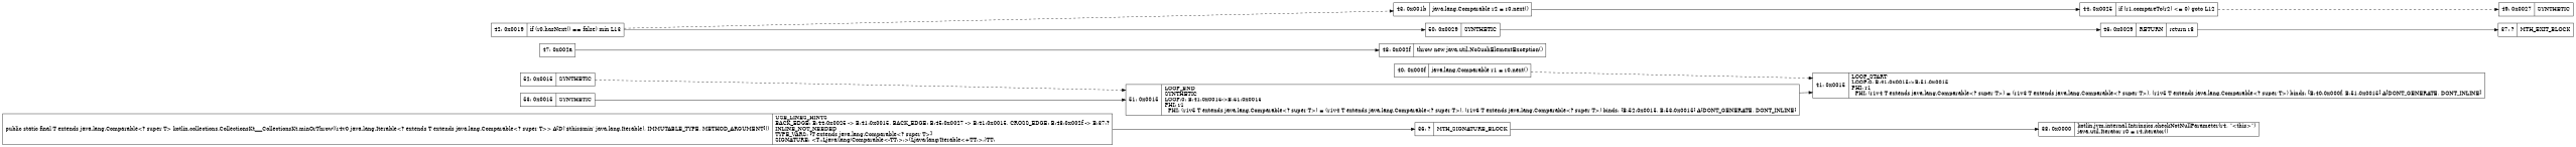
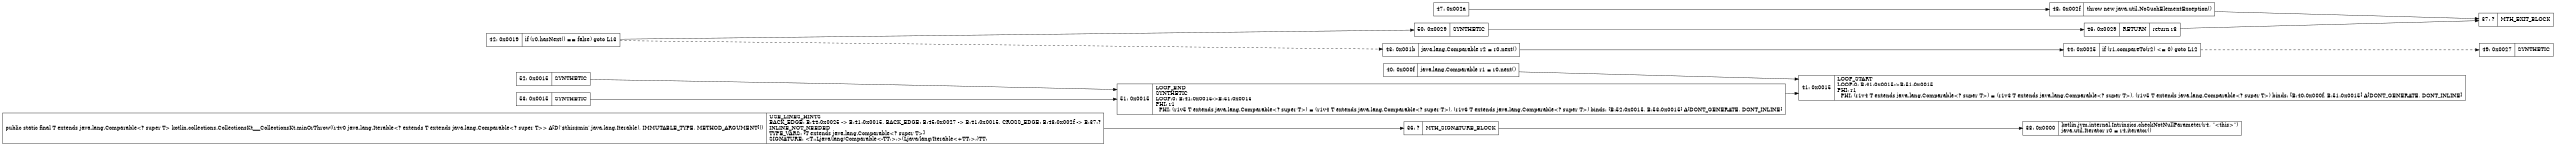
  digraph {
    rankdir=LR
    node [shape=record]
    n1 [label="{36\:\ ?|MTH_SIGNATURE_BLOCK\l}"]
    n2 [label="{38\:\ 0x0000|kotlin.jvm.internal.Intrinsics.checkNotNullParameter(r4, \"\<this\>\")\ljava.util.Iterator r0 = r4.iterator()\l}"]
    n3 [label="{40\:\ 0x000f|java.lang.Comparable r1 = r0.next()\l}"]
    n4 [label="{41\:\ 0x0015|LOOP_START\lLOOP:0: B:41:0x0015\-\>B:51:0x0015\lPHI: r1 \l  PHI: (r1v4 T extends java.lang.Comparable\<? super T\>) = (r1v3 T extends java.lang.Comparable\<? super T\>), (r1v5 T extends java.lang.Comparable\<? super T\>) binds: [B:40:0x000f, B:51:0x0015] A[DONT_GENERATE, DONT_INLINE]\l}"]
    n5 [label="{47\:\ 0x002a}"]
    n6 [label="{48\:\ 0x002f|throw new java.util.NoSuchElementException()\l}"]
-   n7 [label="{42\:\ 0x0019|if (r0.hasNext() == false) min L13\l}"]
+   n7 [label="{42\:\ 0x0019|if (r0.hasNext() == false) goto L13\l}"]
    n8 [label="{43\:\ 0x001b|java.lang.Comparable r2 = r0.next()\l}"]
    n9 [label="{50\:\ 0x0029|SYNTHETIC\l}"]
    n10 [label="{44\:\ 0x0025|if (r1.compareTo(r2) \<= 0) goto L12\l}"]
    n11 [label="{46\:\ 0x0029|RETURN\l|return r8\l}"]
    n12 [label="{49\:\ 0x0027|SYNTHETIC\l}"]
    n13 [label="{52\:\ 0x0015|SYNTHETIC\l}"]
    n14 [label="{51\:\ 0x0015|LOOP_END\lSYNTHETIC\lLOOP:0: B:41:0x0015\-\>B:51:0x0015\lPHI: r1 \l  PHI: (r1v5 T extends java.lang.Comparable\<? super T\>) = (r1v4 T extends java.lang.Comparable\<? super T\>), (r1v6 T extends java.lang.Comparable\<? super T\>) binds: [B:52:0x0015, B:53:0x0015] A[DONT_GENERATE, DONT_INLINE]\l}"]
    n15 [label="{53\:\ 0x0015|SYNTHETIC\l}"]
    n16 [label="{37\:\ ?|MTH_EXIT_BLOCK\l}"]
    n17 [label="{public static final T extends java.lang.Comparable\<? super T\> kotlin.collections.CollectionsKt___CollectionsKt.minOrThrow((r4v0 java.lang.Iterable\<? extends T extends java.lang.Comparable\<? super T\>\> A[D('$this$min' java.lang.Iterable), IMMUTABLE_TYPE, METHOD_ARGUMENT]))  | USE_LINES_HINTS\lBACK_EDGE: B:44:0x0025 \-\> B:41:0x0015, BACK_EDGE: B:45:0x0027 \-\> B:41:0x0015, CROSS_EDGE: B:48:0x002f \-\> B:37:?\lINLINE_NOT_NEEDED\lTYPE_VARS: [T extends java.lang.Comparable\<? super T\>]\lSIGNATURE: \<T::Ljava\/lang\/Comparable\<\-TT;\>;\>(Ljava\/lang\/Iterable\<+TT;\>;)TT;\l}"]
    n1 -> n2
-   n3 -> n4 [style=dashed]
+   n3 -> n4
    n5 -> n6
+   n6 -> n16
    n7 -> n8 [style=dashed]
    n7 -> n9
    n8 -> n10
    n9 -> n11
    n10 -> n12 [style=dashed]
    n11 -> n16
-   n13 -> n14 [style=dashed]
+   n13 -> n14
    n14 -> n4
    n15 -> n14
    n17 -> n1
  }
